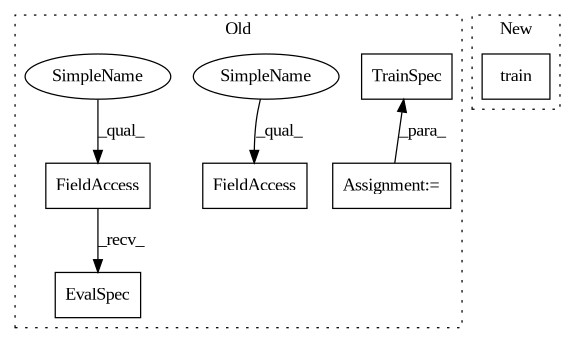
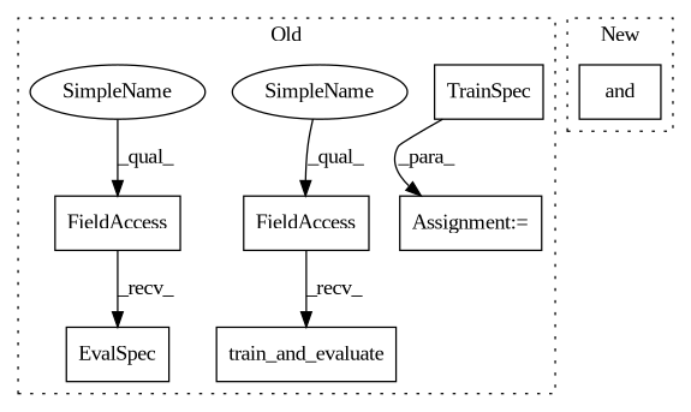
  digraph {
    fontname="Liberation Serif"
    node [a=32 fontname="Liberation Serif" l=20 s=4827 shape=box]
    edge [fontname="Liberation Serif"]
+   n1 [l="19,1" label=train_and_evaluate s="4848,4897"]
    n2 [a=22 label=FieldAccess]
    n3 [a=22 label=FieldAccess s=4585]
    n4 [l="9,1" label=EvalSpec s="4606,4627"]
    n5 [l="10,1" label=TrainSpec s="4774,4820"]
    n6 [a=7 l=1 label="Assignment:=" s=4752]
    n7 [a=42 l=10 label=SimpleName shape=ellipse]
    n8 [a=42 l=10 label=SimpleName s=4585 shape=ellipse]
-   n9 [l="6,1" label=train s="5167,5209"]
+   n9 [l="6,1" label=and s="5167,5209"]
    subgraph cluster_1 {
      label=Old
      style=dotted
+     n1
      n2
      n3
      n4
      n5
      n6
      n7
      n8
    }
    subgraph cluster_2 {
      label=New
      style=dotted
      n9
    }
+   n2 -> n1 [label=_recv_]
    n3 -> n4 [label=_recv_]
-   n6 -> n5 [label=_para_]
+   n5 -> n6 [label=_para_]
    n7 -> n2 [label=_qual_]
    n8 -> n3 [label=_qual_]
  }
